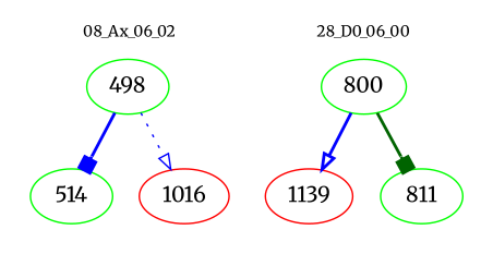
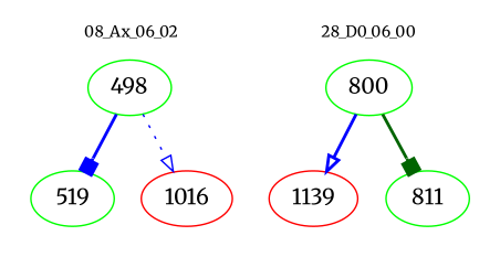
  digraph {
    fontname=Merriweather
    node [color=green fontname=Merriweather]
    edge [arrowhead=box color=blue fontname=Merriweather style=bold]
    n1 [label=498]
-   n2 [label=514]
+   n2 [label=519]
    n3 [color=red label=1016]
    n4 [label=800]
    n5 [color=red label=1139]
    n6 [label=811]
    subgraph cluster_1 {
      color=white
      fontsize=10
      label="08_Ax_06_02"
      n1
      n2
      n3
    }
    subgraph cluster_2 {
      color=white
      fontsize=10
      label="28_D0_06_00"
      n4
      n5
      n6
    }
    n1 -> n2
    n1 -> n3 [arrowhead=onormal style=dotted]
    n4 -> n5 [arrowhead=onormal]
    n4 -> n6 [color=darkgreen]
  }
